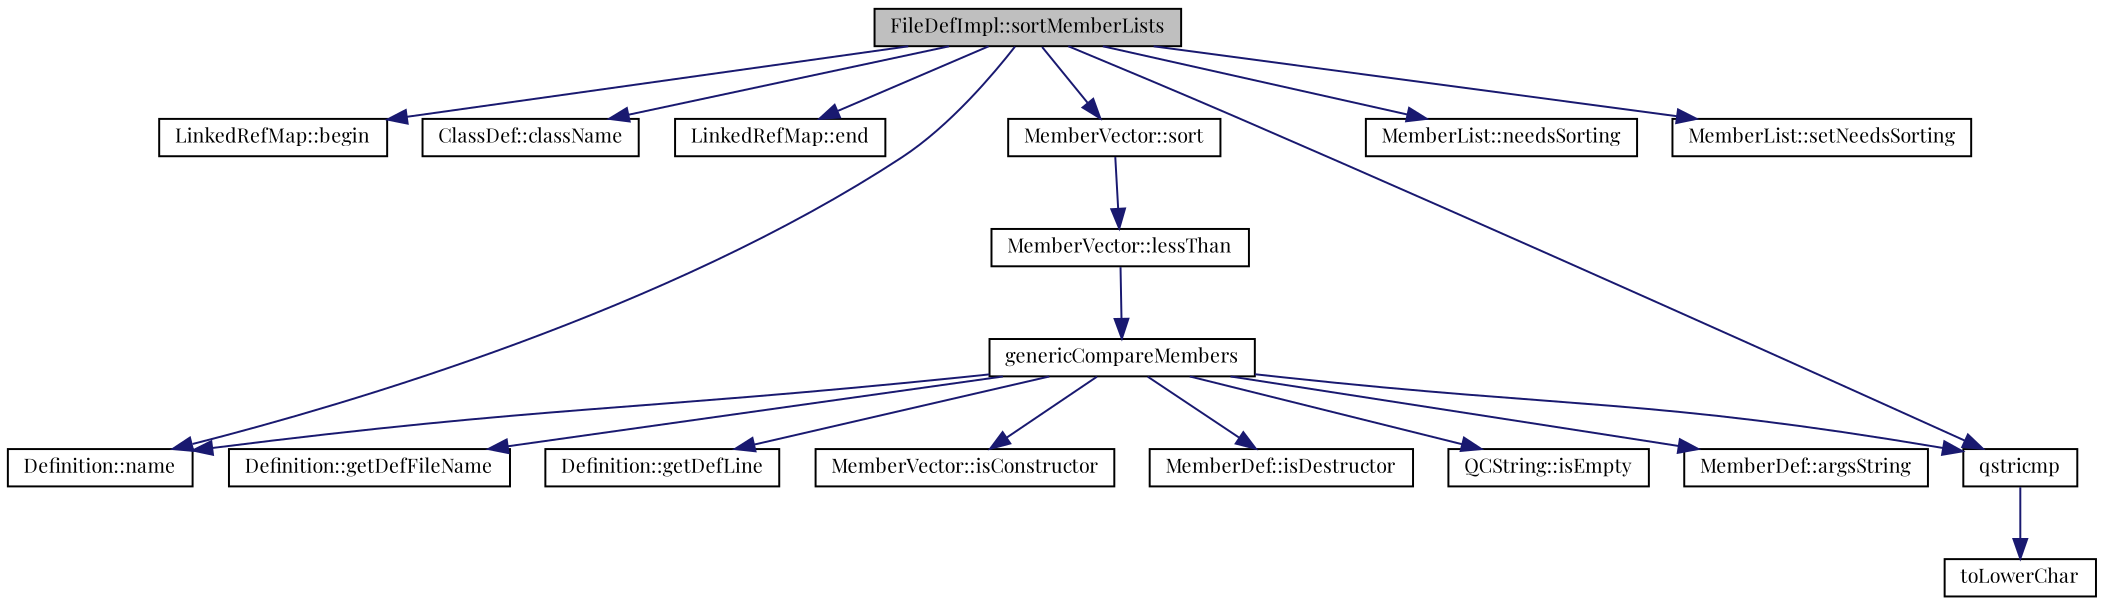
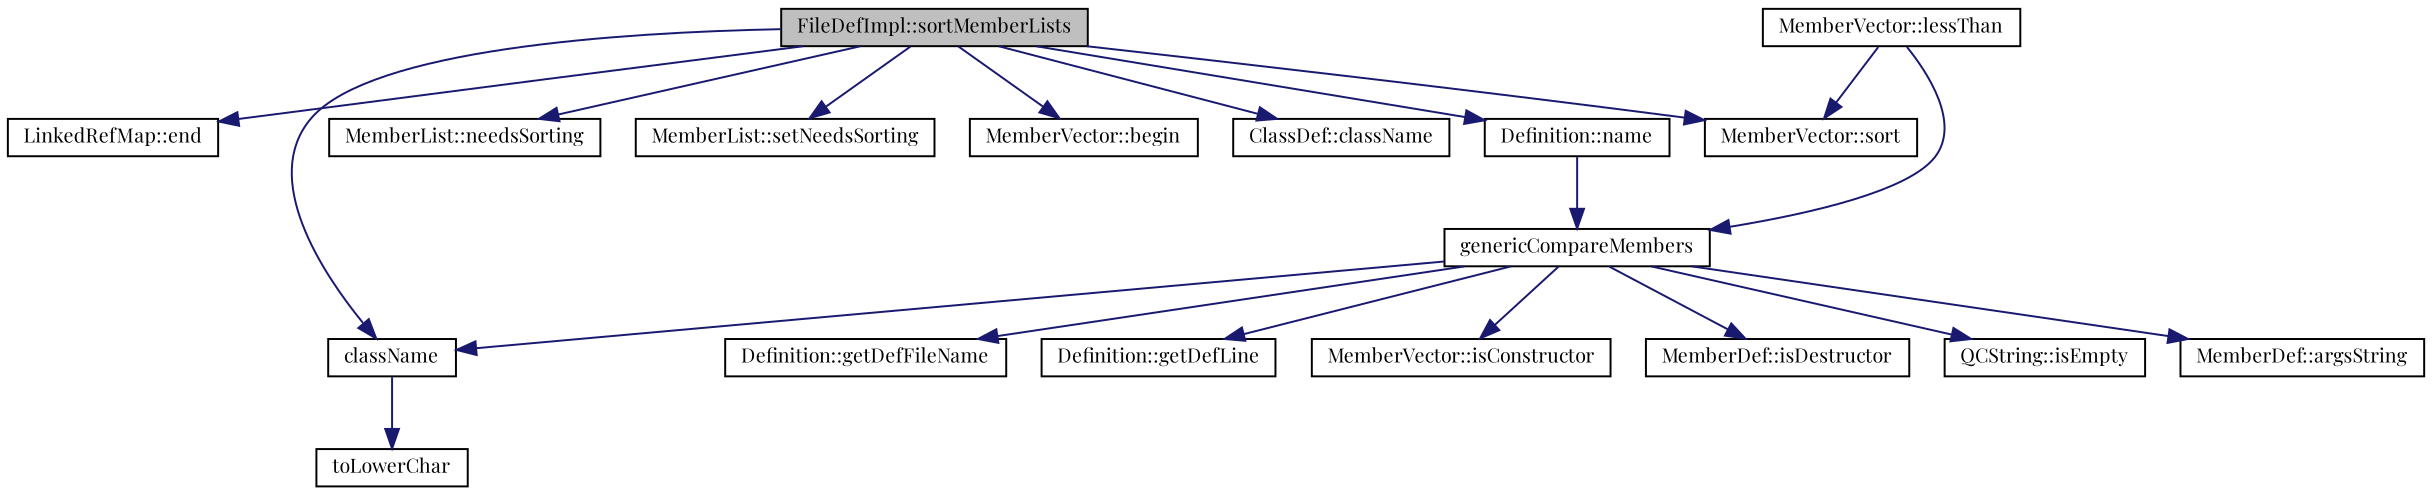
  digraph {
    fontname="Playfair Display"
    rankdir=TB
    node [color=black fillcolor=white fontname="Playfair Display" fontsize=10 shape=record style=filled]
    edge [color=midnightblue fontname="Playfair Display" fontsize=10 labelfontname=Helvetica labelfontsize=10 style=solid]
    n1 [fillcolor=grey75 fontcolor=black height=0.2 label="FileDefImpl::sortMemberLists" width=0.4]
-   n2 [height=0.2 label="LinkedRefMap::begin" width=0.4]
+   n2 [height=0.2 label="MemberVector::begin" width=0.4]
    n3 [height=0.2 label="ClassDef::className" width=0.4]
    n4 [height=0.2 label="LinkedRefMap::end" width=0.4]
    n5 [height=0.2 label="Definition::name" width=0.4]
    n6 [height=0.2 label="MemberList::needsSorting" width=0.4]
-   n7 [height=0.2 label=qstricmp width=0.4]
+   n7 [height=0.2 label=className width=0.4]
    n8 [height=0.2 label="MemberList::setNeedsSorting" width=0.4]
    n9 [height=0.2 label="MemberVector::sort" width=0.4]
    n10 [height=0.2 label=toLowerChar width=0.4]
    n11 [height=0.2 label="MemberVector::lessThan" width=0.4]
    n12 [height=0.2 label=genericCompareMembers width=0.4]
    n13 [height=0.2 label="MemberDef::argsString" width=0.4]
    n14 [height=0.2 label="Definition::getDefFileName" width=0.4]
    n15 [height=0.2 label="Definition::getDefLine" width=0.4]
    n16 [height=0.2 label="MemberVector::isConstructor" width=0.4]
    n17 [height=0.2 label="MemberDef::isDestructor" width=0.4]
    n18 [height=0.2 label="QCString::isEmpty" width=0.4]
    n1 -> n2
    n1 -> n3
    n1 -> n4
    n1 -> n5
    n1 -> n6
    n1 -> n7
    n1 -> n8
    n1 -> n9
    n7 -> n10
-   n9 -> n11
+   n11 -> n9
    n11 -> n12
-   n12 -> n5
+   n5 -> n12
    n12 -> n7
    n12 -> n13
    n12 -> n14
    n12 -> n15
    n12 -> n16
    n12 -> n17
    n12 -> n18
  }
